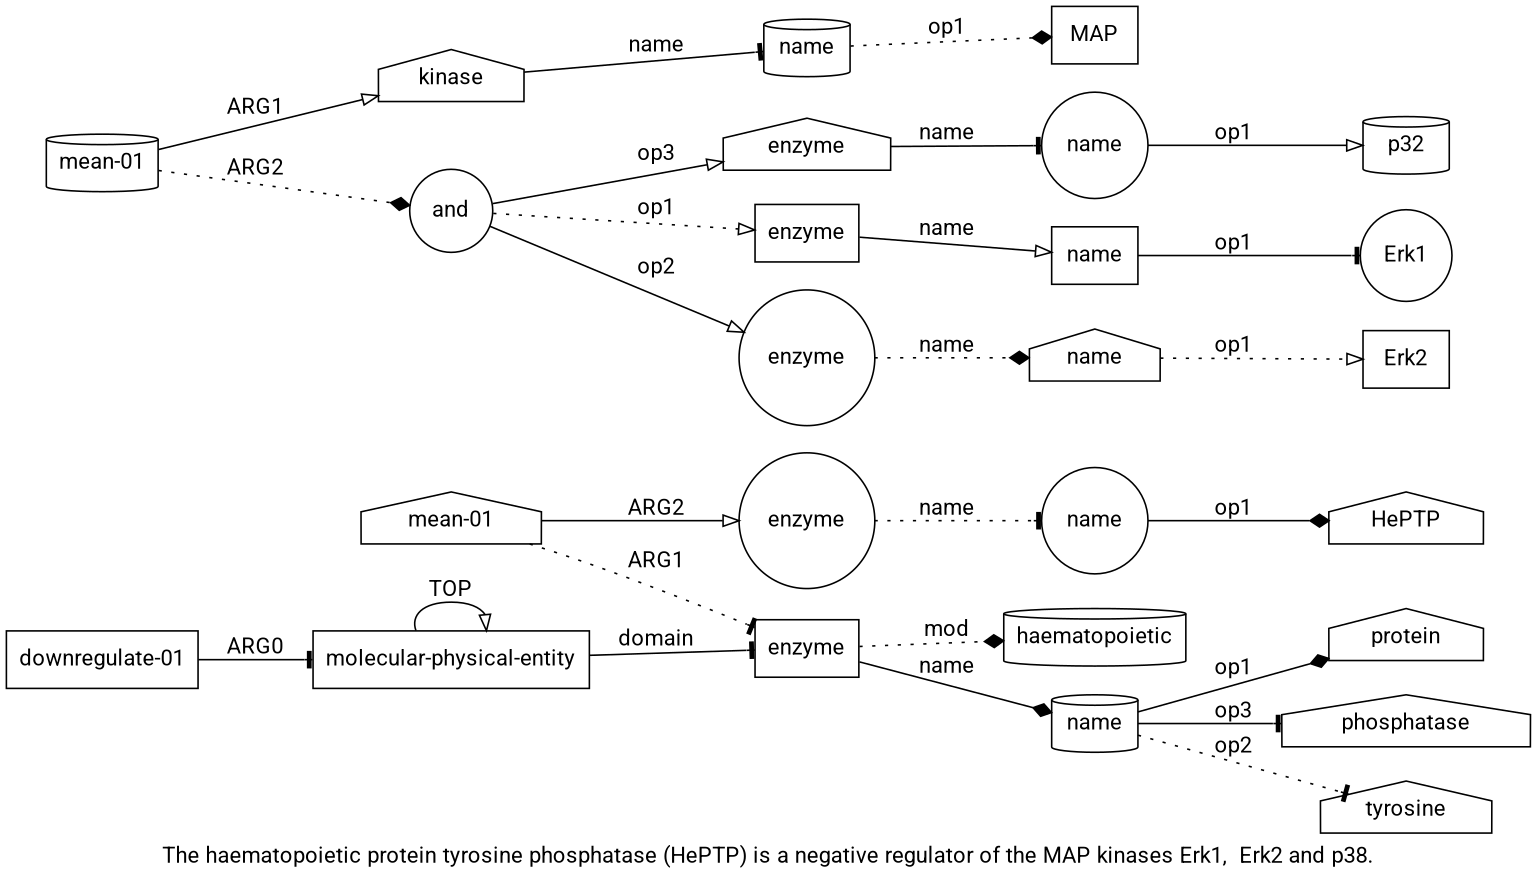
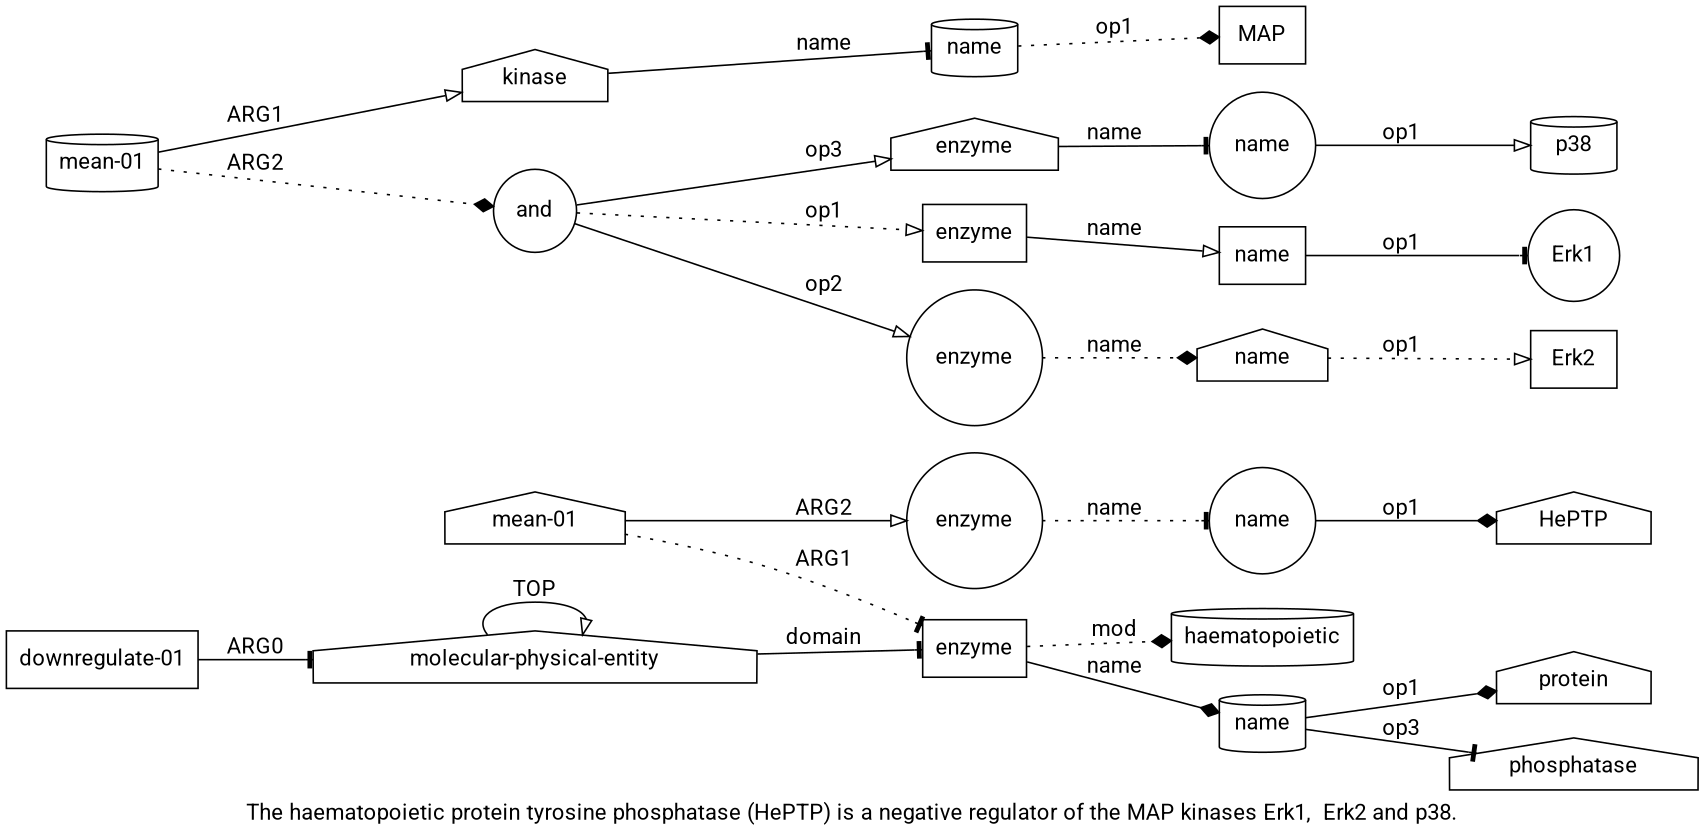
  digraph {
    fontname=Roboto
    label="The haematopoietic protein tyrosine phosphatase (HePTP) is a negative regulator of the MAP kinases Erk1,  Erk2 and p38."
    rankdir=LR
    node [color=black fontname=Roboto gold_ind=-1 gold_label=name shape=house test_ind=-1 test_label=name]
    edge [arrowhead=onormal color=black fontname=Roboto gold_label=op1 style=solid test_label=op1]
    n1 [gold_label=protein label=protein test_label=protein]
    n2 [gold_label=Erk1 label=Erk1 shape=circle test_label=Erk1]
    n3 [gold_label=Erk2 label=Erk2 shape=box test_label=Erk2]
-   n4 [gold_label=p38 label=p32 shape=cylinder test_label=p38]
+   n4 [gold_label=p38 label=p38 shape=cylinder test_label=p38]
    n5 [gold_ind=15 gold_label="mean-01" label="mean-01" test_ind=15 test_label="mean-01"]
    n6 [gold_ind=16 gold_label=enzyme label=enzyme shape=circle test_ind=16 test_label=enzyme]
    n7 [gold_ind=12 gold_label=enzyme label=enzyme shape=box test_ind=12 test_label=enzyme]
    n8 [gold_ind=17 label=name shape=circle test_ind=17]
    n9 [gold_ind=14 gold_label=haematopoietic label=haematopoietic shape=cylinder test_ind=14 test_label=haematopoietic]
    n10 [gold_ind=13 label=name shape=cylinder test_ind=13]
    n11 [gold_label=HePTP label=HePTP test_label=HePTP]
    n12 [gold_label=phosphatase label=phosphatase test_label=phosphatase]
-   n13 [gold_label=tyrosine label=tyrosine test_label=tyrosine]
    n14 [gold_ind=11 label=name shape=circle test_ind=11]
    n15 [gold_ind=10 gold_label=enzyme label=enzyme test_ind=10 test_label=enzyme]
    n16 [gold_ind=1 gold_label="downregulate-01" label="downregulate-01" shape=box test_ind=1 test_label="downregulate-01"]
-   n17 [gold_ind=0 gold_label="molecular-physical-entity" label="molecular-physical-entity" shape=box test_ind=0 test_label="molecular-physical-entity"]
+   n17 [gold_ind=0 gold_label="molecular-physical-entity" label="molecular-physical-entity" test_ind=0 test_label="molecular-physical-entity"]
    n18 [gold_ind=2 gold_label=kinase label=kinase test_ind=2 test_label=kinase]
    n19 [gold_ind=3 label=name shape=cylinder test_ind=3]
    n20 [gold_label=MAP label=MAP shape=box test_label=MAP]
    n21 [gold_ind=5 gold_label=and label=and shape=circle test_ind=5 test_label=and]
    n22 [gold_ind=6 gold_label=enzyme label=enzyme shape=box test_ind=6 test_label=enzyme]
    n23 [gold_ind=8 gold_label=enzyme label=enzyme shape=circle test_ind=8 test_label=enzyme]
    n24 [gold_ind=7 label=name shape=box test_ind=7]
    n25 [gold_ind=9 label=name test_ind=9]
    n26 [gold_ind=4 gold_label="mean-01" label="mean-01" shape=cylinder test_ind=4 test_label="mean-01"]
    n5 -> n6 [gold_label=ARG2 label=ARG2 test_label=ARG2]
    n5 -> n7 [arrowhead=tee gold_label=ARG1 label=ARG1 style=dotted test_label=ARG1]
    n6 -> n8 [arrowhead=tee gold_label=name label=name style=dotted test_label=name]
    n7 -> n9 [arrowhead=diamond gold_label=mod label=mod style=dotted test_label=mod]
    n7 -> n10 [arrowhead=diamond gold_label=name label=name test_label=name]
    n8 -> n11 [arrowhead=diamond label=op1]
    n10 -> n1 [arrowhead=diamond label=op1]
    n10 -> n12 [arrowhead=tee gold_label=op3 label=op3 test_label=op3]
-   n10 -> n13 [arrowhead=tee gold_label=op2 label=op2 style=dotted test_label=op2]
    n14 -> n4 [label=op1]
    n15 -> n14 [arrowhead=tee gold_label=name label=name test_label=name]
    n16 -> n17 [arrowhead=tee gold_label=ARG0 label=ARG0 test_label=ARG0]
    n17 -> n7 [arrowhead=tee gold_label=domain label=domain test_label=domain]
    n17 -> n17 [gold_label=TOP label=TOP test_label=TOP]
    n18 -> n19 [arrowhead=tee gold_label=name label=name test_label=name]
    n19 -> n20 [arrowhead=diamond label=op1 style=dotted]
    n21 -> n15 [gold_label=op3 label=op3 test_label=op3]
    n21 -> n22 [label=op1 style=dotted]
    n21 -> n23 [gold_label=op2 label=op2 test_label=op2]
    n22 -> n24 [gold_label=name label=name test_label=name]
    n23 -> n25 [arrowhead=diamond gold_label=name label=name style=dotted test_label=name]
    n24 -> n2 [arrowhead=tee label=op1]
    n25 -> n3 [label=op1 style=dotted]
    n26 -> n18 [gold_label=ARG1 label=ARG1 test_label=ARG1]
    n26 -> n21 [arrowhead=diamond gold_label=ARG2 label=ARG2 style=dotted test_label=ARG2]
  }
